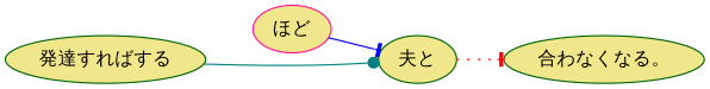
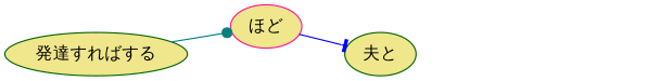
  digraph {
    fontname=Inter
    rankdir=LR
    node [color=darkgreen fillcolor=khaki fontname=Inter style=filled]
    edge [arrowhead=tee fontname=Inter style=solid]
    n1 [label="発達すればする"]
    n2 [color=deeppink label="ほど"]
    n3 [label="夫と"]
-   n4 [label="合わなくなる。"]
-   n1 -> n3 [arrowhead=dot color=teal]
+   n1 -> n2 [arrowhead=dot color=teal]
    n2 -> n3 [color=blue]
-   n3 -> n4 [color=red style=dotted]
  }
